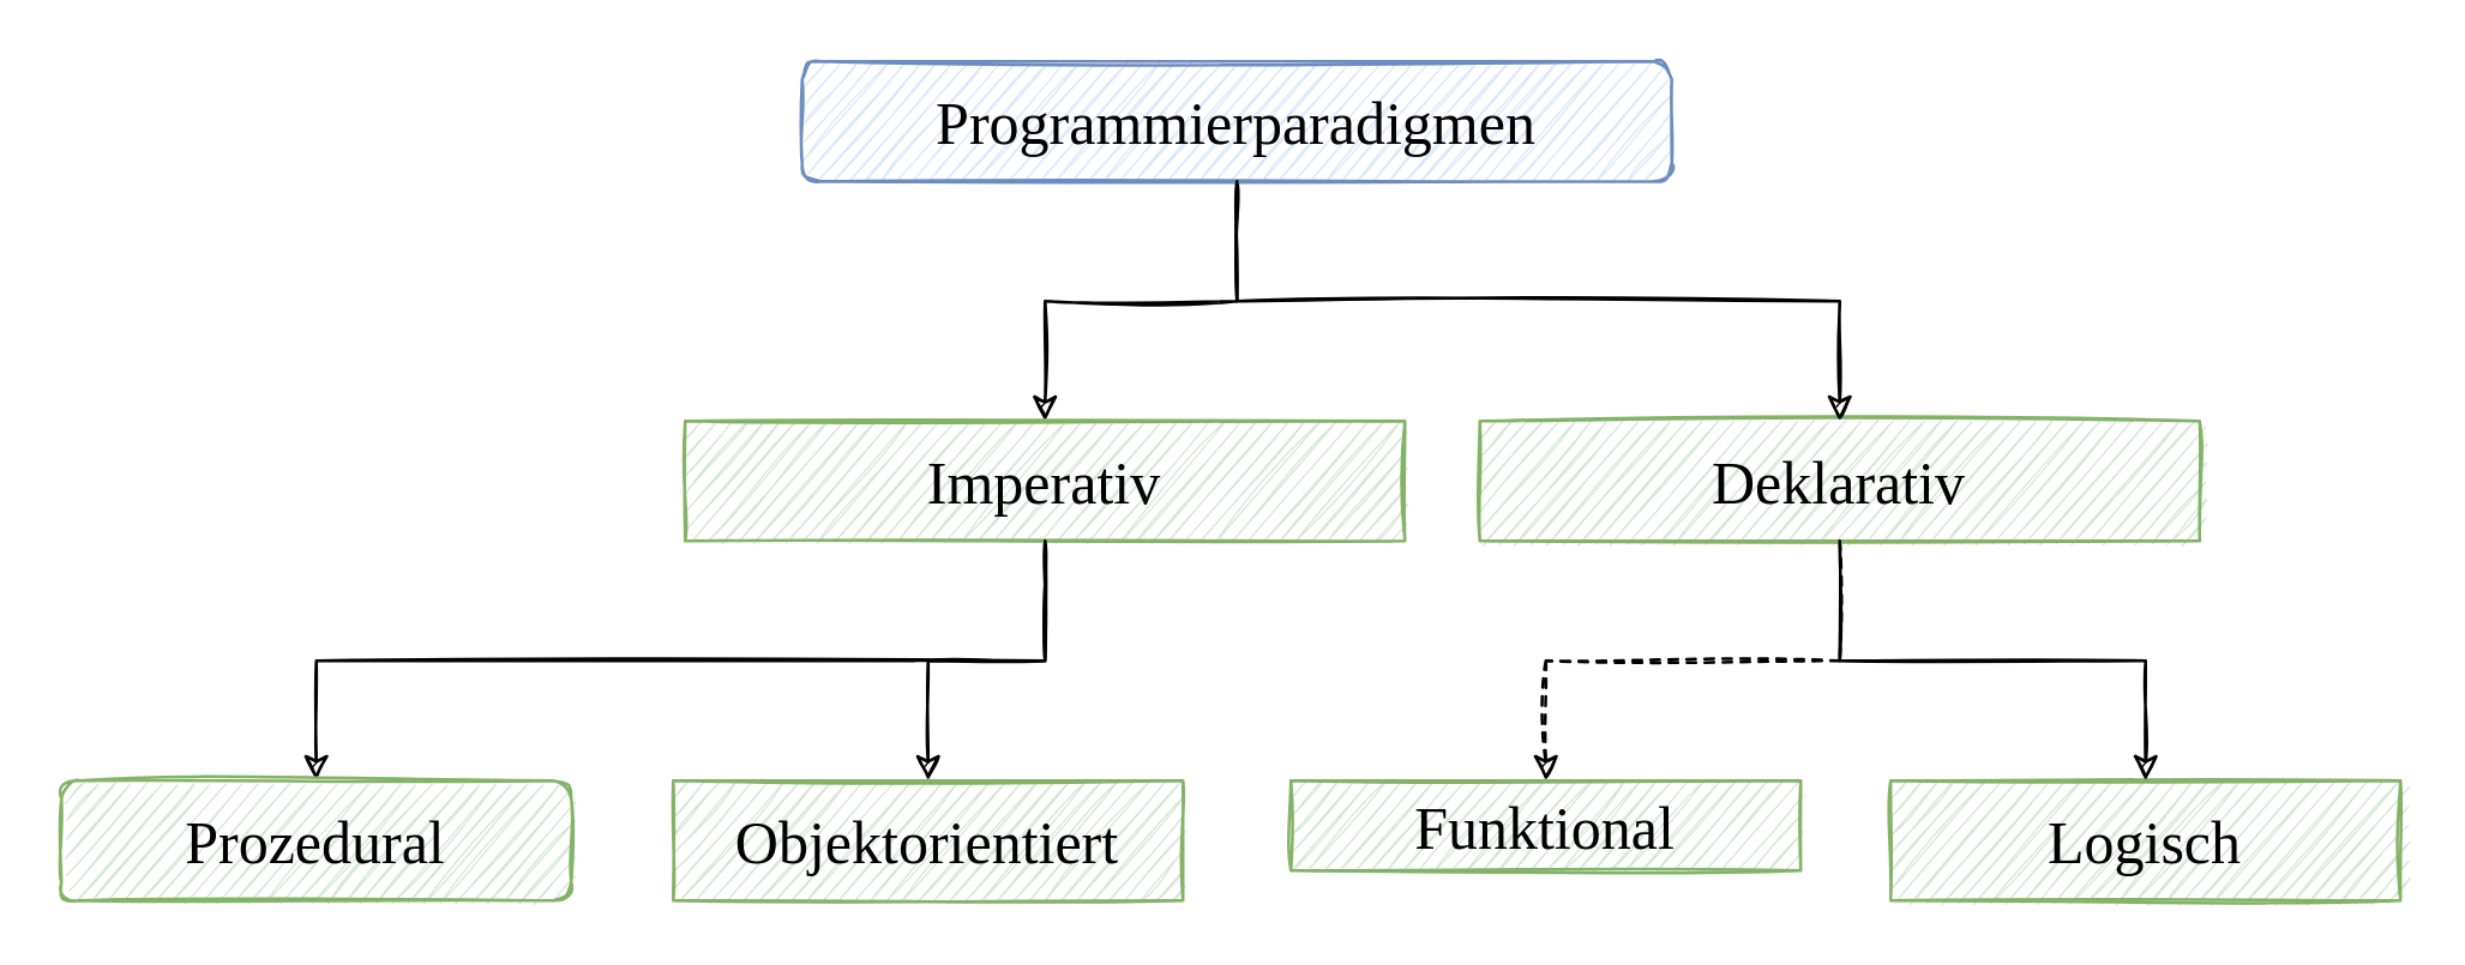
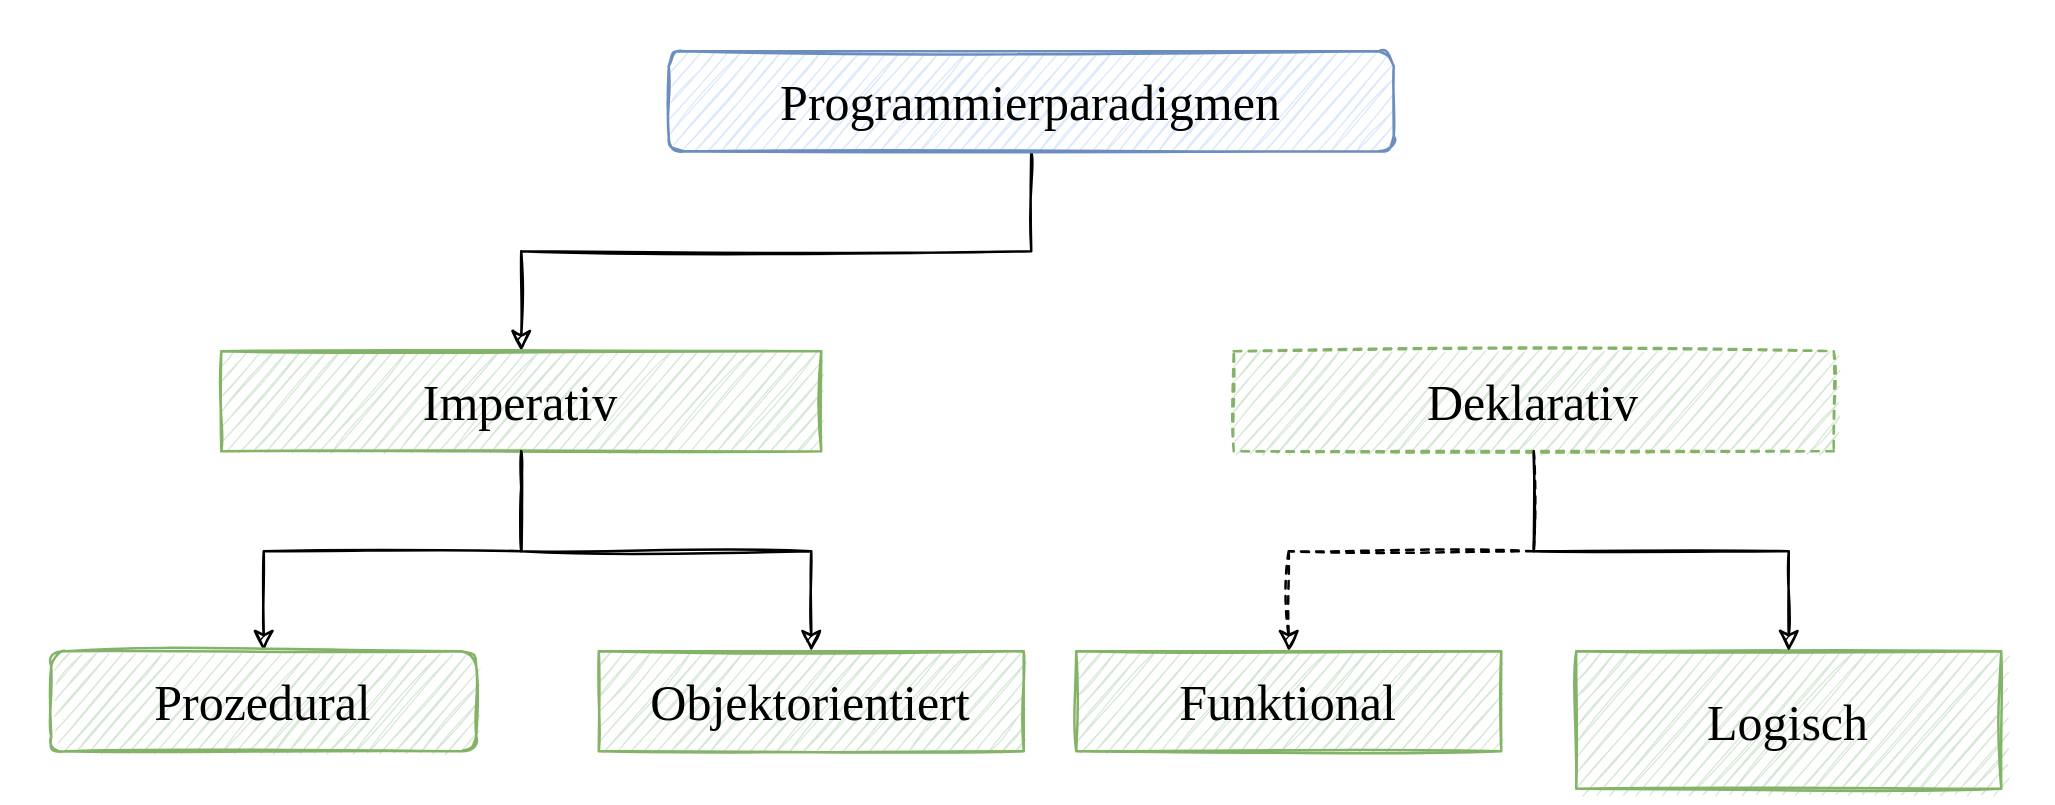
  <mxCell id="0" />
  <mxCell id="1" parent="0" />
  <mxCell id="2" style="edgeStyle=orthogonalEdgeStyle;rounded=0;sketch=1;orthogonalLoop=1;jettySize=auto;html=1;exitX=0.5;exitY=1;exitDx=0;exitDy=0;entryX=0.5;entryY=0;entryDx=0;entryDy=0;" parent="1" source="3" target="5" edge="1"><mxGeometry relative="1" as="geometry" /></mxCell>
  <mxCell id="3" value="&lt;font&gt;Programmierparadigmen&lt;/font&gt;" style="whiteSpace=wrap;html=1;sketch=1;fontFamily=Comic Sans MS;fontSize=20;fillColor=#dae8fc;strokeColor=#6c8ebf;rounded=1;" parent="1" vertex="1"><mxGeometry x="267" y="20" width="290" height="40" as="geometry" /></mxCell>
  <mxCell id="4" style="edgeStyle=orthogonalEdgeStyle;rounded=0;sketch=1;orthogonalLoop=1;jettySize=auto;html=1;exitX=0.5;exitY=1;exitDx=0;exitDy=0;entryX=0.5;entryY=0;entryDx=0;entryDy=0;" parent="1" source="5" target="9" edge="1"><mxGeometry relative="1" as="geometry" /></mxCell>
- <mxCell id="5" value="Imperativ" style="rounded=0;whiteSpace=wrap;html=1;sketch=1;fontFamily=Comic Sans MS;fontSize=20;fillColor=#d5e8d4;strokeColor=#82b366;" parent="1" vertex="1"><mxGeometry x="228" y="140" width="240" height="40" as="geometry" /></mxCell>
+ <mxCell id="5" value="Imperativ" style="rounded=0;whiteSpace=wrap;html=1;sketch=1;fontFamily=Comic Sans MS;fontSize=20;fillColor=#d5e8d4;strokeColor=#82b366;" parent="1" vertex="1"><mxGeometry x="88" y="140" width="240" height="40" as="geometry" /></mxCell>
  <mxCell id="6" style="edgeStyle=orthogonalEdgeStyle;rounded=0;sketch=1;orthogonalLoop=1;jettySize=auto;html=1;exitX=0.5;exitY=1;exitDx=0;exitDy=0;dashed=1;" parent="1" source="7" target="10" edge="1"><mxGeometry relative="1" as="geometry" /></mxCell>
- <mxCell id="7" value="Deklarativ" style="rounded=0;whiteSpace=wrap;html=1;sketch=1;fontFamily=Comic Sans MS;fontSize=20;fillColor=#d5e8d4;strokeColor=#82b366;" parent="1" vertex="1"><mxGeometry x="493" y="140" width="240" height="40" as="geometry" /></mxCell>
- <mxCell id="8" value="Objektorientiert" style="rounded=0;whiteSpace=wrap;html=1;sketch=1;fontFamily=Comic Sans MS;fontSize=20;fillColor=#d5e8d4;strokeColor=#82b366;" parent="1" vertex="1"><mxGeometry x="224" y="260" width="170" height="40" as="geometry" /></mxCell>
+ <mxCell id="7" value="Deklarativ" style="rounded=0;whiteSpace=wrap;html=1;sketch=1;fontFamily=Comic Sans MS;fontSize=20;fillColor=#d5e8d4;strokeColor=#82b366;dashed=1;" parent="1" vertex="1"><mxGeometry x="493" y="140" width="240" height="40" as="geometry" /></mxCell>
+ <mxCell id="8" value="Objektorientiert" style="rounded=0;whiteSpace=wrap;html=1;sketch=1;fontFamily=Comic Sans MS;fontSize=20;fillColor=#d5e8d4;strokeColor=#82b366;" parent="1" vertex="1"><mxGeometry x="239" y="260" width="170" height="40" as="geometry" /></mxCell>
  <mxCell id="9" value="Prozedural" style="whiteSpace=wrap;html=1;sketch=1;fontFamily=Comic Sans MS;fontSize=20;fillColor=#d5e8d4;strokeColor=#82b366;rounded=1;" parent="1" vertex="1"><mxGeometry x="20" y="260" width="170" height="40" as="geometry" /></mxCell>
- <mxCell id="10" value="Funktional" style="rounded=0;whiteSpace=wrap;html=1;sketch=1;fontFamily=Comic Sans MS;fontSize=20;fillColor=#d5e8d4;strokeColor=#82b366;" parent="1" vertex="1"><mxGeometry x="430" y="260" width="170" height="30" as="geometry" /></mxCell>
- <mxCell id="11" value="Logisch" style="rounded=0;whiteSpace=wrap;html=1;sketch=1;fontFamily=Comic Sans MS;fontSize=20;fillColor=#d5e8d4;strokeColor=#82b366;" parent="1" vertex="1"><mxGeometry x="630" y="260" width="170" height="40" as="geometry" /></mxCell>
- <mxCell id="12" style="edgeStyle=orthogonalEdgeStyle;rounded=0;sketch=1;orthogonalLoop=1;jettySize=auto;html=1;exitX=0.5;exitY=1;exitDx=0;exitDy=0;" parent="1" source="3" target="7" edge="1"><mxGeometry relative="1" as="geometry"><mxPoint x="422" y="70" as="sourcePoint" /><mxPoint x="388" y="130" as="targetPoint" /></mxGeometry></mxCell>
+ <mxCell id="10" value="Funktional" style="rounded=0;whiteSpace=wrap;html=1;sketch=1;fontFamily=Comic Sans MS;fontSize=20;fillColor=#d5e8d4;strokeColor=#82b366;" parent="1" vertex="1"><mxGeometry x="430" y="260" width="170" height="40" as="geometry" /></mxCell>
+ <mxCell id="11" value="Logisch" style="rounded=0;whiteSpace=wrap;html=1;sketch=1;fontFamily=Comic Sans MS;fontSize=20;fillColor=#d5e8d4;strokeColor=#82b366;" parent="1" vertex="1"><mxGeometry x="630" y="260" width="170" height="55" as="geometry" /></mxCell>
  <mxCell id="13" style="edgeStyle=orthogonalEdgeStyle;rounded=0;sketch=1;orthogonalLoop=1;jettySize=auto;html=1;exitX=0.5;exitY=1;exitDx=0;exitDy=0;" parent="1" source="5" target="8" edge="1"><mxGeometry relative="1" as="geometry"><mxPoint x="227" y="190" as="sourcePoint" /><mxPoint x="115" y="270" as="targetPoint" /></mxGeometry></mxCell>
  <mxCell id="14" style="edgeStyle=orthogonalEdgeStyle;rounded=0;sketch=1;orthogonalLoop=1;jettySize=auto;html=1;exitX=0.5;exitY=1;exitDx=0;exitDy=0;entryX=0.5;entryY=0;entryDx=0;entryDy=0;" parent="1" source="7" target="11" edge="1"><mxGeometry relative="1" as="geometry"><mxPoint x="623" y="190" as="sourcePoint" /><mxPoint x="525" y="270" as="targetPoint" /></mxGeometry></mxCell>
